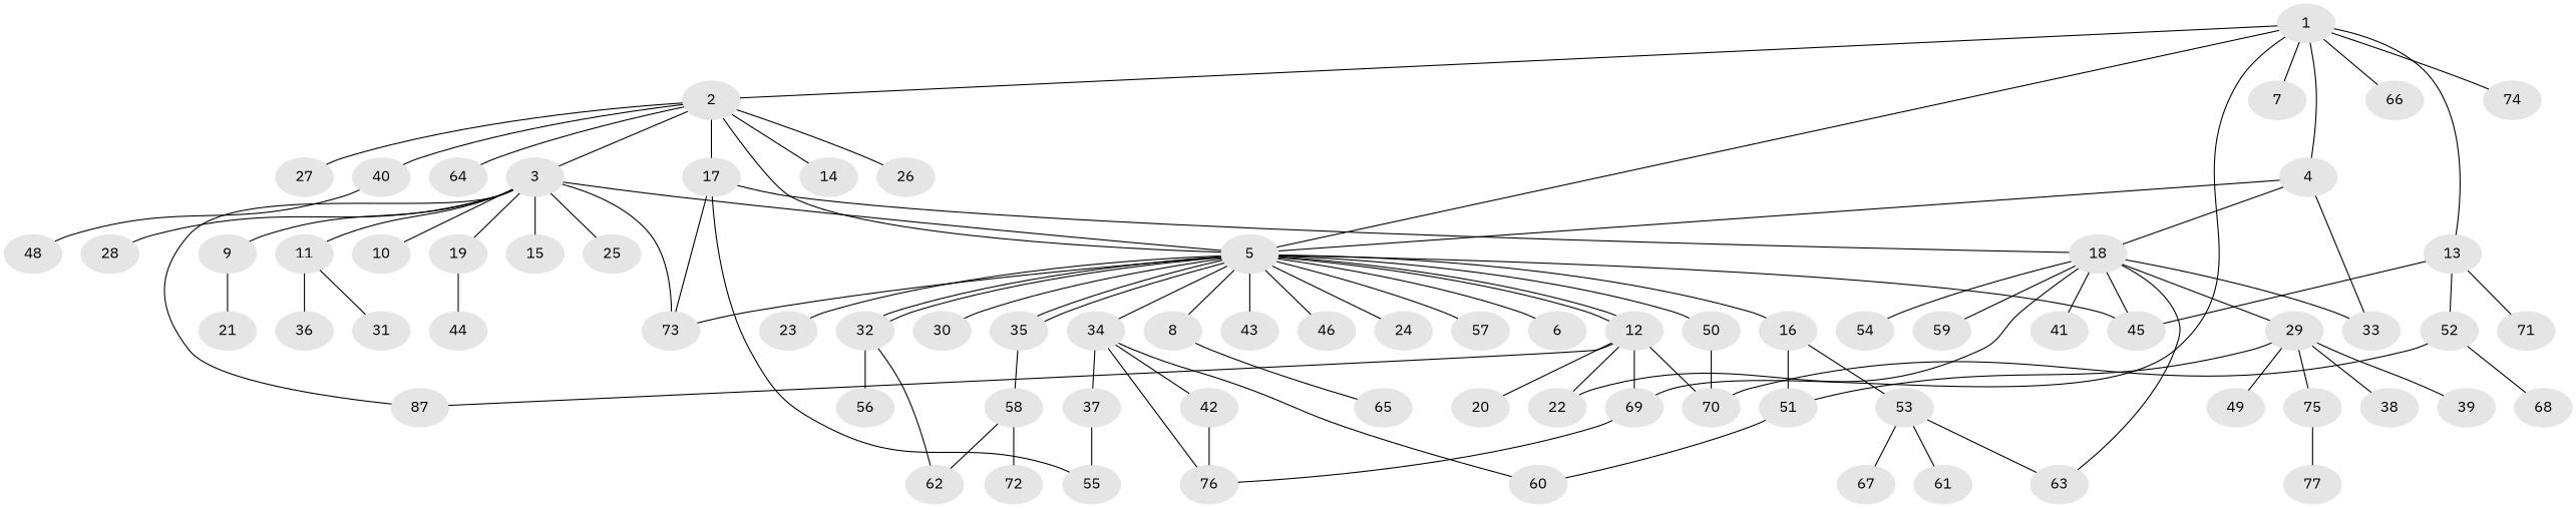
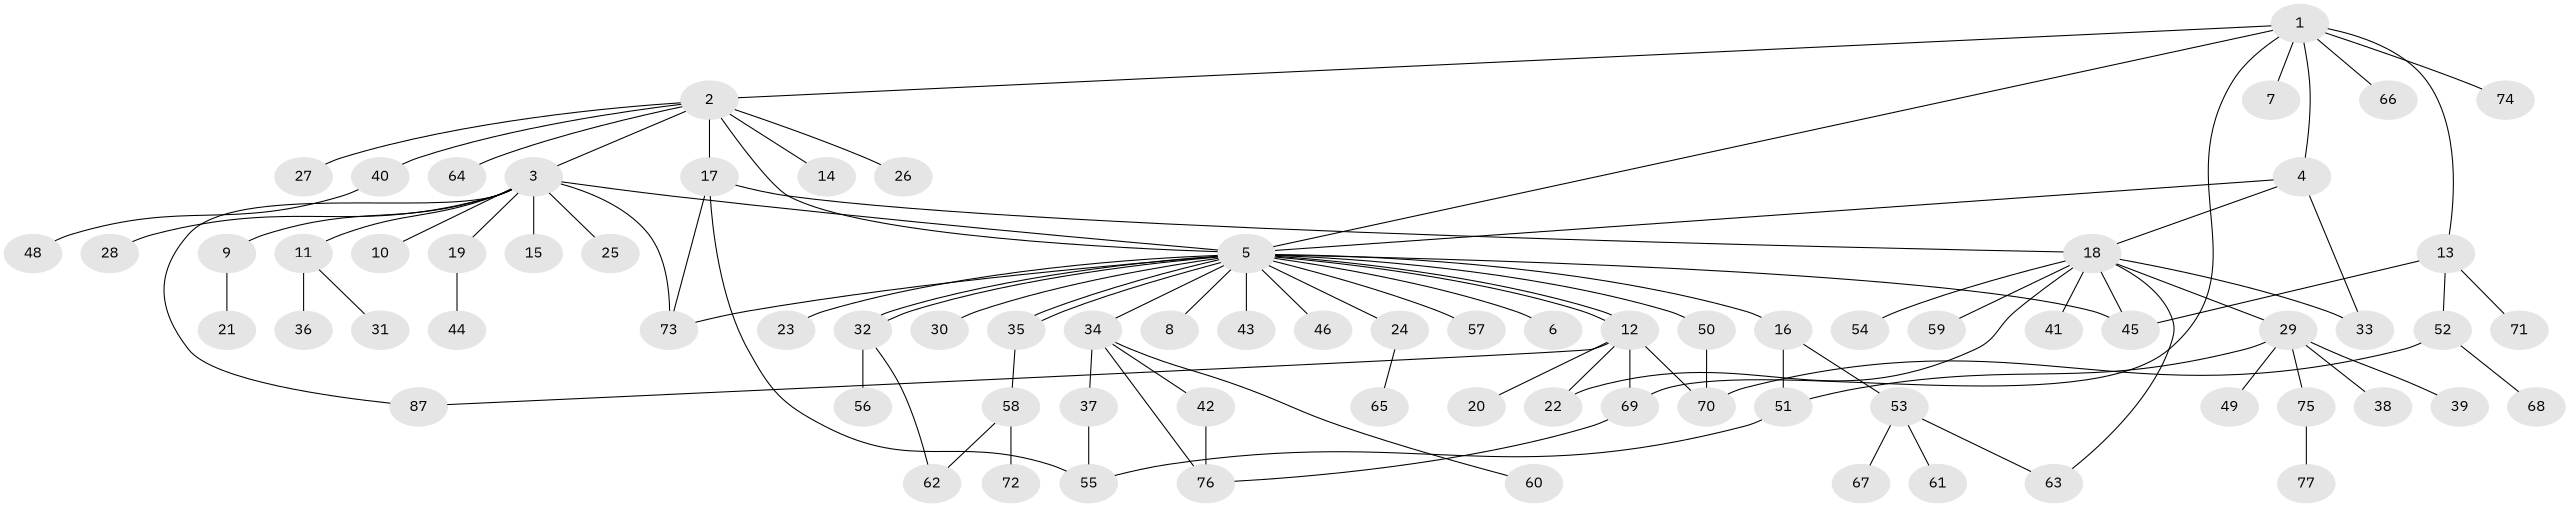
  graph {
    fontname="IBM Plex Sans"
    node [color=gray90 fontname="IBM Plex Sans" style=filled]
    edge [fontname="IBM Plex Sans"]
    1
    2
    4
    5
    7
    13
    66
    69
    74
    3
    14
    26
    27
    40
    64
    17
    18
    33
    73
    6
    8
    12
    16
    23
    24
    30
    32
    34
    35
    43
    45
    46
    50
    57
    52
    71
    76
    9
    10
    11
    15
    19
    25
    28
    n45 [label=87]
    48
    21
    31
    36
    55
    44
    22
    29
    41
    54
    59
    63
    20
    70
    51
    53
    65
    56
    62
    37
    42
    60
    58
    68
    61
    67
    38
    39
    49
    75
    77
    72
    1 -- 2
    1 -- 4
    1 -- 5
    1 -- 7
    1 -- 13
    1 -- 66
    1 -- 69
    1 -- 74
    2 -- 5
    2 -- 3
    2 -- 14
    2 -- 26
    2 -- 27
    2 -- 40
    2 -- 64
    2 -- 17
    4 -- 5
    4 -- 18
    4 -- 33
    5 -- 73
    5 -- 6
    5 -- 8
    5 -- 12
    5 -- 12
    5 -- 16
    5 -- 23
    5 -- 24
    5 -- 30
    5 -- 32
    5 -- 32
    5 -- 34
    5 -- 35
    5 -- 35
    5 -- 43
    5 -- 45
    5 -- 46
    5 -- 50
    5 -- 57
    13 -- 45
    13 -- 52
    13 -- 71
    69 -- 76
    3 -- 5
    3 -- 73
    3 -- 9
    3 -- 10
    3 -- 11
    3 -- 15
    3 -- 19
    3 -- 25
    3 -- 28
    3 -- n45
    40 -- 48
    17 -- 18
    17 -- 73
    17 -- 55
    18 -- 33
    18 -- 45
    18 -- 22
    18 -- 29
    18 -- 41
    18 -- 54
    18 -- 59
    18 -- 63
    12 -- 69
    12 -- n45
    12 -- 22
    12 -- 20
    12 -- 70
    16 -- 51
    16 -- 53
-   8 -- 65
+   24 -- 65
    32 -- 56
    32 -- 62
    34 -- 76
    34 -- 37
    34 -- 42
    34 -- 60
    35 -- 58
    50 -- 70
    52 -- 70
    52 -- 68
    9 -- 21
    11 -- 31
    11 -- 36
    19 -- 44
    29 -- 51
    29 -- 38
    29 -- 39
    29 -- 49
    29 -- 75
-   51 -- 60
+   51 -- 55
    53 -- 63
    53 -- 61
    53 -- 67
    37 -- 55
    42 -- 76
    58 -- 62
    58 -- 72
    75 -- 77
  }
